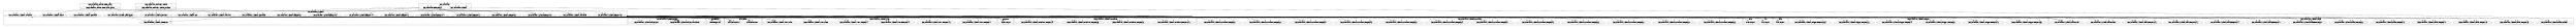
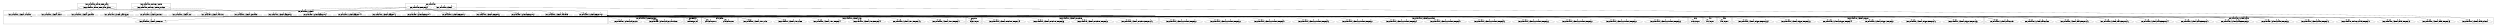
  digraph {
    "UNIVERSAL::isa"
    "SQL::Translator::BEGIN@39"
    "SQL::Translator::schema"
    "base::import"
    n5 [label="Object::import"]
    "SQL::Translator::Schema::Procedure::BEGIN@48"
    "SQL::Translator::Schema::Procedure::BEGIN@51"
    "SQL::Translator::Schema::Procedure::BEGIN@53"
    "SQL::Translator::Schema::Procedure::BEGIN@49"
    "SQL::Translator::Schema::Object::_attributes"
    "SQL::Translator::Schema::Object::init"
    "vars::import"
    "Class::Base::new"
    "Class::Base::error"
    "SQL::Translator::Schema::Constants::BEGIN@85"
    "SQL::Translator::Schema::Constants::BEGIN@60"
    "SQL::Translator::Schema::Constants::BEGIN@61"
    "SQL::Translator::Schema::Constants::BEGIN@83"
    "SQL::Translator::Schema::Constants::BEGIN@93"
    "SQL::Translator::Schema::Constants::BEGIN@97"
    "SQL::Translator::Schema::Constants::BEGIN@89"
    "SQL::Translator::Schema::Constants::BEGIN@87"
    "SQL::Translator::Schema::Constants::BEGIN@95"
    "SQL::Translator::Schema::Constants::BEGIN@91"
    "SQL::Translator::Schema::Constants::BEGIN@62"
    "SQL::Translator::Schema::Constants::BEGIN@81"
    "SQL::Translator::Parser::DBIx::Class::parse"
    "SQL::Translator::Schema::View::BEGIN@47"
    "SQL::Translator::Schema::View::BEGIN@45"
    "SQL::Translator::Schema::View::order"
    "SQL::Translator::Schema::View::name"
    "SQL::Translator::Schema::View::BEGIN@49"
    "SQL::Translator::Schema::View::BEGIN@44"
    "SQL::Translator::Schema::add_view"
    "SQL::Translator::Schema::get_tables"
    "SQL::Translator::Schema::name"
    "SQL::Translator::Schema::translator"
    "SQL::Translator::Schema::add_table"
    "SQL::Translator::Schema::new"
    "SQL::Translator::Schema::get_triggers"
    "SQL::Translator::Schema::get_views"
    "SQL::Translator::Schema::BEGIN@54"
    "SQL::Translator::Schema::BEGIN@52"
    "SQL::Translator::Schema::BEGIN@49"
    "SQL::Translator::Schema::BEGIN@50"
    "SQL::Translator::Schema::BEGIN@48"
    "SQL::Translator::Schema::CORE:sort"
    "SQL::Translator::Schema::BEGIN@47"
    "SQL::Translator::Schema::BEGIN@57"
    "SQL::Translator::Schema::BEGIN@56"
    "SQL::Translator::Schema::get_table"
    "SQL::Translator::Schema::BEGIN@51"
    "strict::import"
    "SQL::Translator::Schema::Trigger::BEGIN@55"
    "SQL::Translator::Schema::Trigger::BEGIN@48"
    "SQL::Translator::Schema::Trigger::BEGIN@51"
    "SQL::Translator::Schema::Trigger::BEGIN@49"
    "SQL::Translator::Schema::Trigger::BEGIN@53"
    "SQL::Translator::Schema::Trigger::BEGIN@369"
    "SQL::Translator::Schema::Table::BEGIN@46"
    "SQL::Translator::Schema::Table::BEGIN@43"
    "SQL::Translator::Schema::Table::BEGIN@45"
    "SQL::Translator::Schema::Table::name"
    "SQL::Translator::Schema::Table::BEGIN@42"
-   "SQL::Translator::Schema::Table::BEGIN@40"
+   "SQL::Translator::Schema::Table::BEGIN@40" [label="SQL::Translator::Producer::Table::BEGIN@40"]
    "SQL::Translator::Schema::Table::BEGIN@48"
    "SQL::Translator::Schema::Table::BEGIN@58"
    "SQL::Translator::Schema::Table::order"
    "SQL::Translator::Schema::Table::BEGIN@50"
    "SQL::Translator::Schema::Table::schema"
    "SQL::Translator::Schema::Table::BEGIN@44"
    "SQL::Translator::Schema::Table::BEGIN@41"
    "SQL::Translator::Producer::SQLite::produce"
    subgraph cluster_1 {
      label=UNIVERSAL
      "UNIVERSAL::isa"
    }
    subgraph cluster_2 {
      label="SQL::Translator"
      "SQL::Translator::BEGIN@39"
      "SQL::Translator::schema"
    }
    subgraph cluster_3 {
      label=base
      "base::import"
    }
    subgraph cluster_4 {
      label=Exporter
      n5
    }
    subgraph cluster_5 {
      label="SQL::Translator::Schema::Procedure"
      "SQL::Translator::Schema::Procedure::BEGIN@48"
      "SQL::Translator::Schema::Procedure::BEGIN@51"
      "SQL::Translator::Schema::Procedure::BEGIN@53"
      "SQL::Translator::Schema::Procedure::BEGIN@49"
    }
    subgraph cluster_6 {
      label="SQL::Translator::Schema::Object"
      "SQL::Translator::Schema::Object::_attributes"
      "SQL::Translator::Schema::Object::init"
    }
    subgraph cluster_7 {
      label=vars
      "vars::import"
    }
    subgraph cluster_8 {
      label="Class::Base"
      "Class::Base::new"
      "Class::Base::error"
    }
    subgraph cluster_9 {
      label="SQL::Translator::Schema::Constants"
      "SQL::Translator::Schema::Constants::BEGIN@85"
      "SQL::Translator::Schema::Constants::BEGIN@60"
      "SQL::Translator::Schema::Constants::BEGIN@61"
      "SQL::Translator::Schema::Constants::BEGIN@83"
      "SQL::Translator::Schema::Constants::BEGIN@93"
      "SQL::Translator::Schema::Constants::BEGIN@97"
      "SQL::Translator::Schema::Constants::BEGIN@89"
      "SQL::Translator::Schema::Constants::BEGIN@87"
      "SQL::Translator::Schema::Constants::BEGIN@95"
      "SQL::Translator::Schema::Constants::BEGIN@91"
      "SQL::Translator::Schema::Constants::BEGIN@62"
      "SQL::Translator::Schema::Constants::BEGIN@81"
    }
    subgraph cluster_10 {
      label="SQL::Translator::Parser::DBIx::Class"
      "SQL::Translator::Parser::DBIx::Class::parse"
    }
    subgraph cluster_11 {
      label="SQL::Translator::Schema::View"
      "SQL::Translator::Schema::View::BEGIN@47"
      "SQL::Translator::Schema::View::BEGIN@45"
      "SQL::Translator::Schema::View::order"
      "SQL::Translator::Schema::View::name"
      "SQL::Translator::Schema::View::BEGIN@49"
      "SQL::Translator::Schema::View::BEGIN@44"
    }
    subgraph cluster_12 {
      label="SQL::Translator::Schema"
      "SQL::Translator::Schema::add_view"
      "SQL::Translator::Schema::get_tables"
      "SQL::Translator::Schema::name"
      "SQL::Translator::Schema::translator"
      "SQL::Translator::Schema::add_table"
      "SQL::Translator::Schema::new"
      "SQL::Translator::Schema::get_triggers"
      "SQL::Translator::Schema::get_views"
      "SQL::Translator::Schema::BEGIN@54"
      "SQL::Translator::Schema::BEGIN@52"
      "SQL::Translator::Schema::BEGIN@49"
      "SQL::Translator::Schema::BEGIN@50"
      "SQL::Translator::Schema::BEGIN@48"
      "SQL::Translator::Schema::CORE:sort"
      "SQL::Translator::Schema::BEGIN@47"
      "SQL::Translator::Schema::BEGIN@57"
      "SQL::Translator::Schema::BEGIN@56"
      "SQL::Translator::Schema::get_table"
      "SQL::Translator::Schema::BEGIN@51"
    }
    subgraph cluster_13 {
      label="strict"
      "strict::import"
    }
    subgraph cluster_14 {
      label="SQL::Translator::Schema::Trigger"
      "SQL::Translator::Schema::Trigger::BEGIN@55"
      "SQL::Translator::Schema::Trigger::BEGIN@48"
      "SQL::Translator::Schema::Trigger::BEGIN@51"
      "SQL::Translator::Schema::Trigger::BEGIN@49"
      "SQL::Translator::Schema::Trigger::BEGIN@53"
      "SQL::Translator::Schema::Trigger::BEGIN@369"
    }
    subgraph cluster_15 {
      label="SQL::Translator::Schema::Table"
      "SQL::Translator::Schema::Table::BEGIN@46"
      "SQL::Translator::Schema::Table::BEGIN@43"
      "SQL::Translator::Schema::Table::BEGIN@45"
      "SQL::Translator::Schema::Table::name"
      "SQL::Translator::Schema::Table::BEGIN@42"
      "SQL::Translator::Schema::Table::BEGIN@40"
      "SQL::Translator::Schema::Table::BEGIN@48"
      "SQL::Translator::Schema::Table::BEGIN@58"
      "SQL::Translator::Schema::Table::order"
      "SQL::Translator::Schema::Table::BEGIN@50"
      "SQL::Translator::Schema::Table::schema"
      "SQL::Translator::Schema::Table::BEGIN@44"
      "SQL::Translator::Schema::Table::BEGIN@41"
    }
    subgraph cluster_16 {
      label="SQL::Translator::Producer::SQLite"
      "SQL::Translator::Producer::SQLite::produce"
    }
    "SQL::Translator::BEGIN@39" -> "SQL::Translator::Schema::BEGIN@54"
    "SQL::Translator::BEGIN@39" -> "SQL::Translator::Schema::BEGIN@52"
    "SQL::Translator::BEGIN@39" -> "SQL::Translator::Schema::BEGIN@49"
    "SQL::Translator::BEGIN@39" -> "SQL::Translator::Schema::BEGIN@50"
    "SQL::Translator::BEGIN@39" -> "SQL::Translator::Schema::BEGIN@48"
    "SQL::Translator::BEGIN@39" -> "SQL::Translator::Schema::BEGIN@47"
    "SQL::Translator::BEGIN@39" -> "SQL::Translator::Schema::BEGIN@57"
    "SQL::Translator::BEGIN@39" -> "SQL::Translator::Schema::BEGIN@56"
    "SQL::Translator::BEGIN@39" -> "SQL::Translator::Schema::BEGIN@51"
    "SQL::Translator::schema" -> "SQL::Translator::Schema::new"
    "SQL::Translator::schema" -> "SQL::Translator::Schema::Table::schema"
    "SQL::Translator::Schema::Object::init" -> "SQL::Translator::Schema::translator"
    "SQL::Translator::Parser::DBIx::Class::parse" -> "SQL::Translator::Schema::add_view"
    "SQL::Translator::Parser::DBIx::Class::parse" -> "SQL::Translator::Schema::name"
    "SQL::Translator::Parser::DBIx::Class::parse" -> "SQL::Translator::Schema::add_table"
    "SQL::Translator::Parser::DBIx::Class::parse" -> "SQL::Translator::Schema::get_table"
    "SQL::Translator::Schema::add_view" -> "UNIVERSAL::isa"
    "SQL::Translator::Schema::add_view" -> "Class::Base::new"
    "SQL::Translator::Schema::add_view" -> "SQL::Translator::Schema::View::order"
    "SQL::Translator::Schema::add_view" -> "SQL::Translator::Schema::View::name"
    "SQL::Translator::Schema::get_tables" -> "SQL::Translator::Schema::CORE:sort"
    "SQL::Translator::Schema::get_tables" -> "SQL::Translator::Schema::Table::order"
    "SQL::Translator::Schema::add_table" -> "UNIVERSAL::isa"
    "SQL::Translator::Schema::add_table" -> "SQL::Translator::Schema::Table::name"
    "SQL::Translator::Schema::add_table" -> "SQL::Translator::Schema::Table::order"
    "SQL::Translator::Schema::new" -> "Class::Base::new"
    "SQL::Translator::Schema::get_triggers" -> "Class::Base::error"
    "SQL::Translator::Schema::get_triggers" -> "SQL::Translator::Schema::CORE:sort"
    "SQL::Translator::Schema::get_views" -> "Class::Base::error"
    "SQL::Translator::Schema::get_views" -> "SQL::Translator::Schema::View::order"
    "SQL::Translator::Schema::get_views" -> "SQL::Translator::Schema::CORE:sort"
    "SQL::Translator::Schema::BEGIN@54" -> n5
    "SQL::Translator::Schema::BEGIN@52" -> "SQL::Translator::Schema::Object::_attributes"
    "SQL::Translator::Schema::BEGIN@52" -> "SQL::Translator::Schema::View::BEGIN@47"
    "SQL::Translator::Schema::BEGIN@52" -> "SQL::Translator::Schema::View::BEGIN@45"
    "SQL::Translator::Schema::BEGIN@52" -> "SQL::Translator::Schema::View::BEGIN@49"
    "SQL::Translator::Schema::BEGIN@52" -> "SQL::Translator::Schema::View::BEGIN@44"
    "SQL::Translator::Schema::BEGIN@49" -> "SQL::Translator::Schema::Procedure::BEGIN@48"
    "SQL::Translator::Schema::BEGIN@49" -> "SQL::Translator::Schema::Procedure::BEGIN@51"
    "SQL::Translator::Schema::BEGIN@49" -> "SQL::Translator::Schema::Procedure::BEGIN@53"
    "SQL::Translator::Schema::BEGIN@49" -> "SQL::Translator::Schema::Procedure::BEGIN@49"
    "SQL::Translator::Schema::BEGIN@49" -> "SQL::Translator::Schema::Object::_attributes"
    "SQL::Translator::Schema::BEGIN@50" -> "SQL::Translator::Schema::Object::_attributes"
    "SQL::Translator::Schema::BEGIN@50" -> "SQL::Translator::Schema::Table::BEGIN@46"
    "SQL::Translator::Schema::BEGIN@50" -> "SQL::Translator::Schema::Table::BEGIN@43"
    "SQL::Translator::Schema::BEGIN@50" -> "SQL::Translator::Schema::Table::BEGIN@45"
    "SQL::Translator::Schema::BEGIN@50" -> "SQL::Translator::Schema::Table::BEGIN@42"
    "SQL::Translator::Schema::BEGIN@50" -> "SQL::Translator::Schema::Table::BEGIN@40"
    "SQL::Translator::Schema::BEGIN@50" -> "SQL::Translator::Schema::Table::BEGIN@48"
    "SQL::Translator::Schema::BEGIN@50" -> "SQL::Translator::Schema::Table::BEGIN@58"
    "SQL::Translator::Schema::BEGIN@50" -> "SQL::Translator::Schema::Table::BEGIN@50"
    "SQL::Translator::Schema::BEGIN@50" -> "SQL::Translator::Schema::Table::BEGIN@44"
    "SQL::Translator::Schema::BEGIN@50" -> "SQL::Translator::Schema::Table::BEGIN@41"
    "SQL::Translator::Schema::BEGIN@48" -> n5
    "SQL::Translator::Schema::BEGIN@48" -> "SQL::Translator::Schema::Constants::BEGIN@85"
    "SQL::Translator::Schema::BEGIN@48" -> "SQL::Translator::Schema::Constants::BEGIN@60"
    "SQL::Translator::Schema::BEGIN@48" -> "SQL::Translator::Schema::Constants::BEGIN@61"
    "SQL::Translator::Schema::BEGIN@48" -> "SQL::Translator::Schema::Constants::BEGIN@83"
    "SQL::Translator::Schema::BEGIN@48" -> "SQL::Translator::Schema::Constants::BEGIN@93"
    "SQL::Translator::Schema::BEGIN@48" -> "SQL::Translator::Schema::Constants::BEGIN@97"
    "SQL::Translator::Schema::BEGIN@48" -> "SQL::Translator::Schema::Constants::BEGIN@89"
    "SQL::Translator::Schema::BEGIN@48" -> "SQL::Translator::Schema::Constants::BEGIN@87"
    "SQL::Translator::Schema::BEGIN@48" -> "SQL::Translator::Schema::Constants::BEGIN@95"
    "SQL::Translator::Schema::BEGIN@48" -> "SQL::Translator::Schema::Constants::BEGIN@91"
    "SQL::Translator::Schema::BEGIN@48" -> "SQL::Translator::Schema::Constants::BEGIN@62"
    "SQL::Translator::Schema::BEGIN@48" -> "SQL::Translator::Schema::Constants::BEGIN@81"
    "SQL::Translator::Schema::BEGIN@47" -> "strict::import"
    "SQL::Translator::Schema::BEGIN@57" -> "vars::import"
    "SQL::Translator::Schema::BEGIN@56" -> "base::import"
    "SQL::Translator::Schema::BEGIN@51" -> "SQL::Translator::Schema::Object::_attributes"
    "SQL::Translator::Schema::BEGIN@51" -> "SQL::Translator::Schema::Trigger::BEGIN@55"
    "SQL::Translator::Schema::BEGIN@51" -> "SQL::Translator::Schema::Trigger::BEGIN@48"
    "SQL::Translator::Schema::BEGIN@51" -> "SQL::Translator::Schema::Trigger::BEGIN@51"
    "SQL::Translator::Schema::BEGIN@51" -> "SQL::Translator::Schema::Trigger::BEGIN@49"
    "SQL::Translator::Schema::BEGIN@51" -> "SQL::Translator::Schema::Trigger::BEGIN@53"
    "SQL::Translator::Schema::BEGIN@51" -> "SQL::Translator::Schema::Trigger::BEGIN@369"
    "SQL::Translator::Producer::SQLite::produce" -> "SQL::Translator::Schema::get_tables"
    "SQL::Translator::Producer::SQLite::produce" -> "SQL::Translator::Schema::get_triggers"
    "SQL::Translator::Producer::SQLite::produce" -> "SQL::Translator::Schema::get_views"
  }
